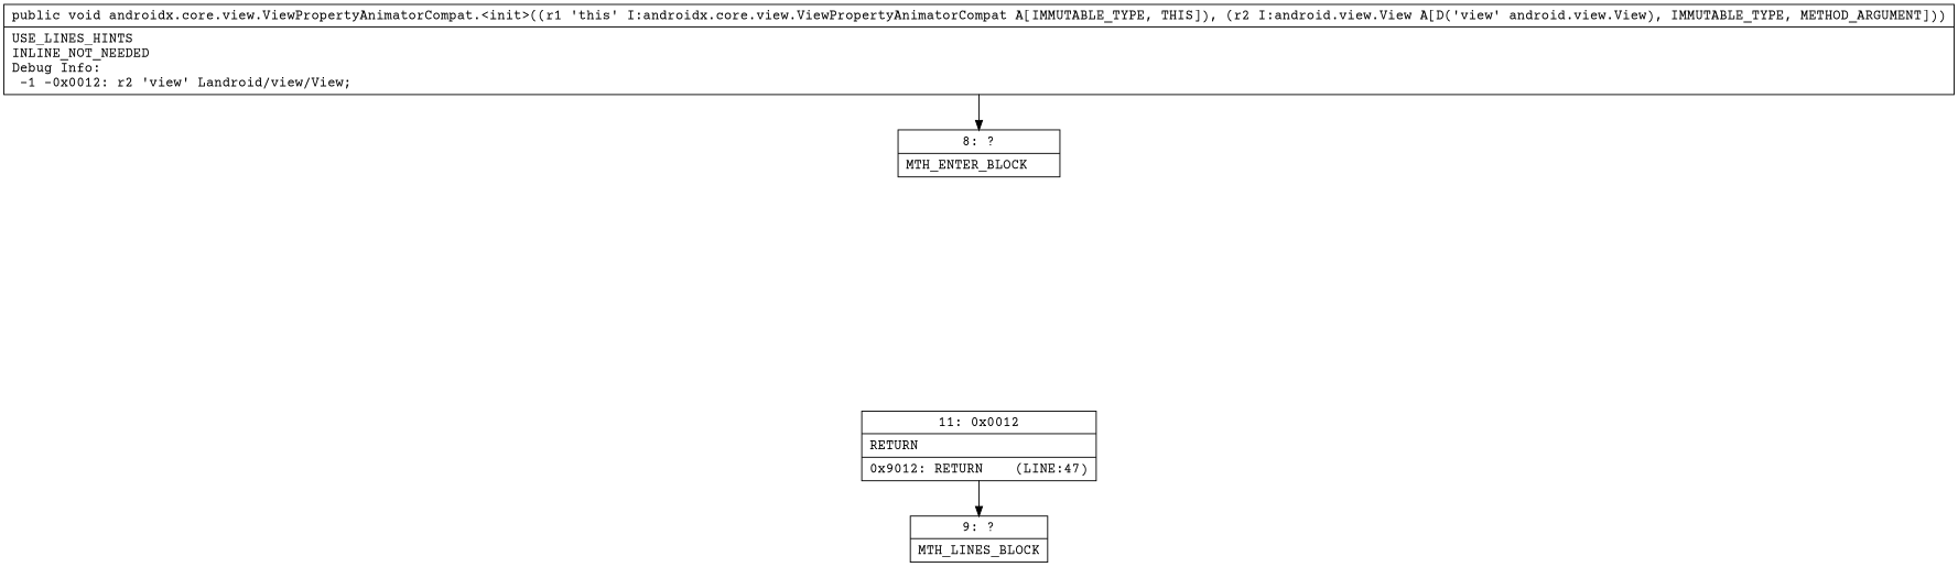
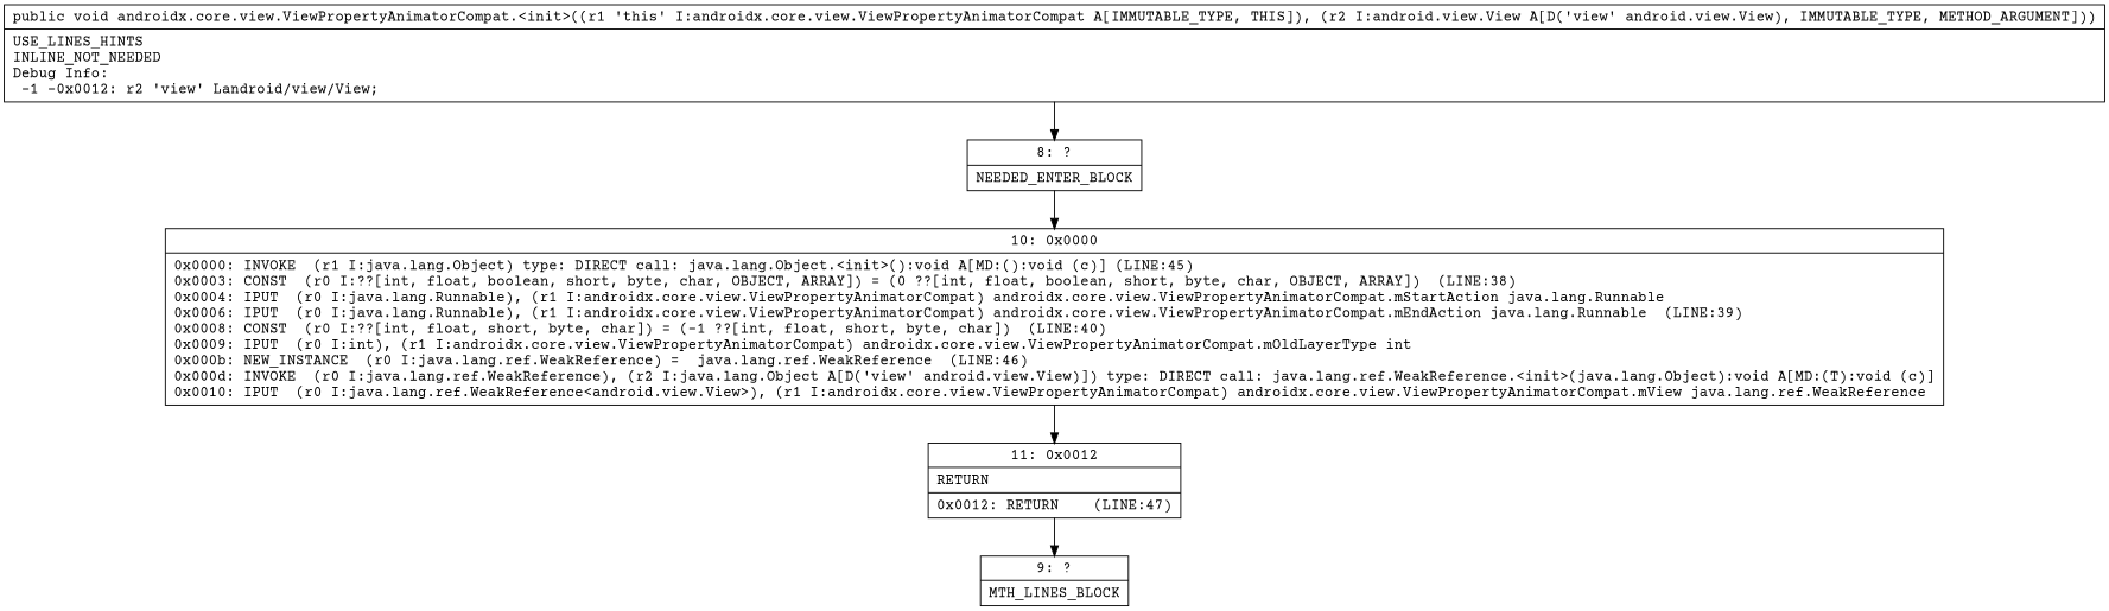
  digraph {
    fontname="Courier Prime"
    node [fontname="Courier Prime" shape=record]
    edge [fontname="Courier Prime"]
-   n1 [label="{8\:\ ?|MTH_ENTER_BLOCK\l}"]
-   n3 [label="{11\:\ 0x0012|RETURN\l|0x9012: RETURN    (LINE:47)\l}"]
+   n1 [label="{8\:\ ?|NEEDED_ENTER_BLOCK\l}"]
+   n2 [label="{10\:\ 0x0000|0x0000: INVOKE  (r1 I:java.lang.Object) type: DIRECT call: java.lang.Object.\<init\>():void A[MD:():void (c)] (LINE:45)\l0x0003: CONST  (r0 I:??[int, float, boolean, short, byte, char, OBJECT, ARRAY]) = (0 ??[int, float, boolean, short, byte, char, OBJECT, ARRAY])  (LINE:38)\l0x0004: IPUT  (r0 I:java.lang.Runnable), (r1 I:androidx.core.view.ViewPropertyAnimatorCompat) androidx.core.view.ViewPropertyAnimatorCompat.mStartAction java.lang.Runnable \l0x0006: IPUT  (r0 I:java.lang.Runnable), (r1 I:androidx.core.view.ViewPropertyAnimatorCompat) androidx.core.view.ViewPropertyAnimatorCompat.mEndAction java.lang.Runnable  (LINE:39)\l0x0008: CONST  (r0 I:??[int, float, short, byte, char]) = (\-1 ??[int, float, short, byte, char])  (LINE:40)\l0x0009: IPUT  (r0 I:int), (r1 I:androidx.core.view.ViewPropertyAnimatorCompat) androidx.core.view.ViewPropertyAnimatorCompat.mOldLayerType int \l0x000b: NEW_INSTANCE  (r0 I:java.lang.ref.WeakReference) =  java.lang.ref.WeakReference  (LINE:46)\l0x000d: INVOKE  (r0 I:java.lang.ref.WeakReference), (r2 I:java.lang.Object A[D('view' android.view.View)]) type: DIRECT call: java.lang.ref.WeakReference.\<init\>(java.lang.Object):void A[MD:(T):void (c)]\l0x0010: IPUT  (r0 I:java.lang.ref.WeakReference\<android.view.View\>), (r1 I:androidx.core.view.ViewPropertyAnimatorCompat) androidx.core.view.ViewPropertyAnimatorCompat.mView java.lang.ref.WeakReference \l}"]
+   n3 [label="{11\:\ 0x0012|RETURN\l|0x0012: RETURN    (LINE:47)\l}"]
    n4 [label="{9\:\ ?|MTH_LINES_BLOCK\l}"]
    n5 [label="{public void androidx.core.view.ViewPropertyAnimatorCompat.\<init\>((r1 'this' I:androidx.core.view.ViewPropertyAnimatorCompat A[IMMUTABLE_TYPE, THIS]), (r2 I:android.view.View A[D('view' android.view.View), IMMUTABLE_TYPE, METHOD_ARGUMENT]))  | USE_LINES_HINTS\lINLINE_NOT_NEEDED\lDebug Info:\l  \-1 \-0x0012: r2 'view' Landroid\/view\/View;\l}"]
+   n1 -> n2
+   n2 -> n3
    n3 -> n4
    n5 -> n1
  }
